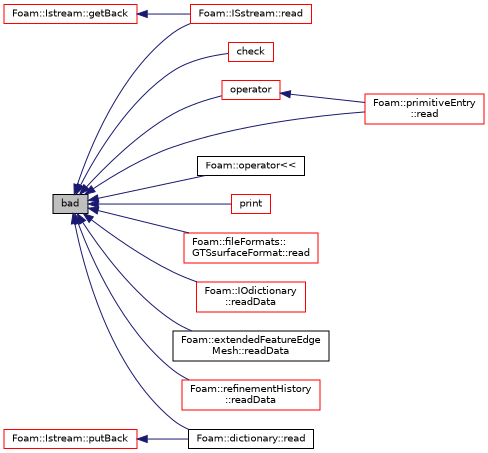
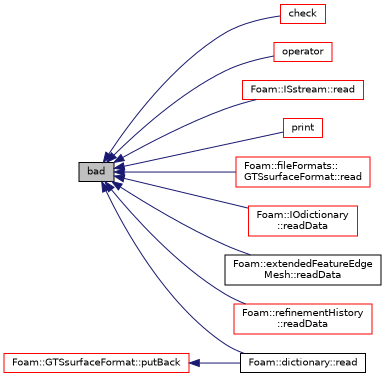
  digraph {
    rankdir=LR
    node [color=red fontname=Helvetica fontsize=10 shape=record]
    edge [color=midnightblue dir=back fontname=Helvetica fontsize=10 labelfontname=Helvetica labelfontsize=10 style=solid]
    n1 [color=black fillcolor=grey75 fontcolor=black height=0.2 label=bad style=filled width=0.4]
    n2 [height=0.2 label=check width=0.4]
    n3 [height=0.2 label=operator width=0.4]
-   n4 [height=0.2 label="Foam::primitiveEntry\l::read" width=0.4]
    n5 [height=0.2 label="Foam::ISstream::read" width=0.4]
-   n6 [color=black height=0.2 label="Foam::operator\<\<" width=0.4]
    n7 [height=0.2 label=print width=0.4]
    n8 [color=black height=0.2 label="Foam::dictionary::read" width=0.4]
    n9 [height=0.2 label="Foam::fileFormats::\lGTSsurfaceFormat::read" width=0.4]
    n10 [height=0.2 label="Foam::IOdictionary\l::readData" width=0.4]
    n11 [color=black height=0.2 label="Foam::extendedFeatureEdge\lMesh::readData" width=0.4]
    n12 [height=0.2 label="Foam::refinementHistory\l::readData" width=0.4]
-   n13 [height=0.2 label="Foam::Istream::getBack" width=0.4]
-   n14 [height=0.2 label="Foam::Istream::putBack" width=0.4]
+   n14 [height=0.2 label="Foam::GTSsurfaceFormat::putBack" width=0.4]
    n1 -> n2
    n1 -> n3
-   n1 -> n4
    n1 -> n5
-   n1 -> n6
    n1 -> n7
    n1 -> n8
    n1 -> n9
    n1 -> n10
    n1 -> n11
    n1 -> n12
-   n3 -> n4
-   n13 -> n5
    n14 -> n8
  }
